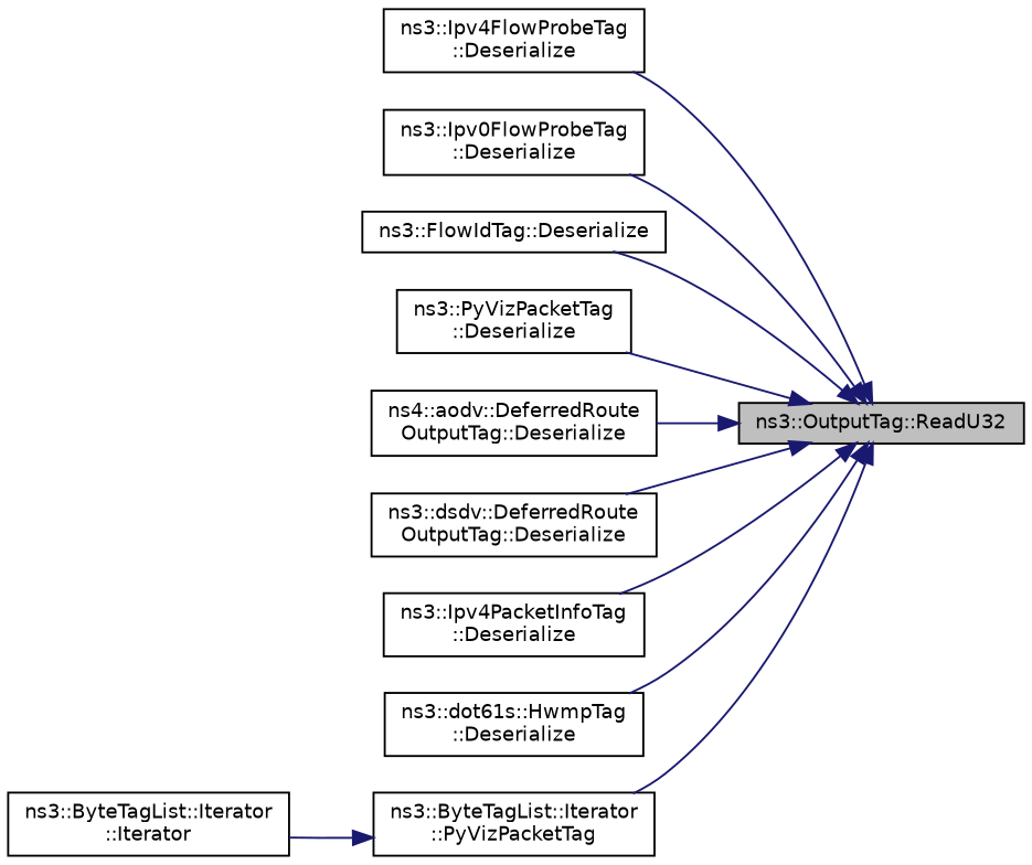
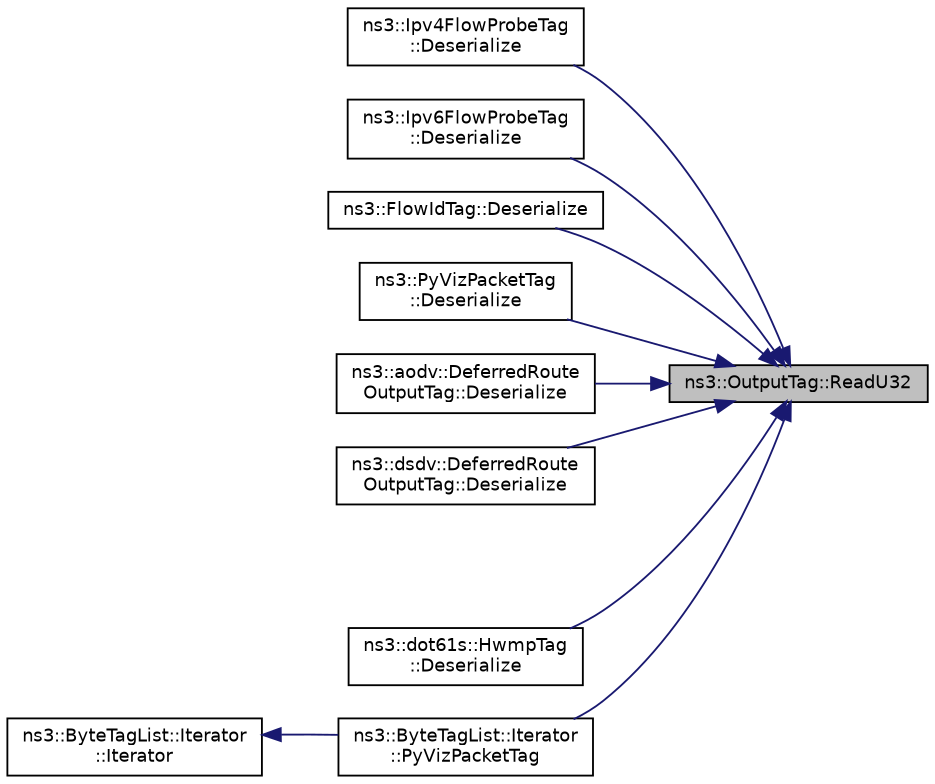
  digraph {
    rankdir=RL
    node [color=black fillcolor=white fontname=Helvetica fontsize=10 shape=record style=filled]
    edge [color=midnightblue dir=back fontname=Helvetica fontsize=10 labelfontname=Helvetica labelfontsize=10 style=solid]
    n1 [fillcolor=grey75 fontcolor=black height=0.2 label="ns3::OutputTag::ReadU32" width=0.4]
    n2 [height=0.2 label="ns3::Ipv4FlowProbeTag\l::Deserialize" width=0.4]
-   n3 [height=0.2 label="ns3::Ipv0FlowProbeTag\l::Deserialize" width=0.4]
+   n3 [height=0.2 label="ns3::Ipv6FlowProbeTag\l::Deserialize" width=0.4]
    n4 [height=0.2 label="ns3::FlowIdTag::Deserialize" width=0.4]
    n5 [height=0.2 label="ns3::PyVizPacketTag\l::Deserialize" width=0.4]
-   n6 [height=0.2 label="ns4::aodv::DeferredRoute\lOutputTag::Deserialize" width=0.4]
+   n6 [height=0.2 label="ns3::aodv::DeferredRoute\lOutputTag::Deserialize" width=0.4]
    n7 [height=0.2 label="ns3::dsdv::DeferredRoute\lOutputTag::Deserialize" width=0.4]
-   n8 [height=0.2 label="ns3::Ipv4PacketInfoTag\l::Deserialize" width=0.4]
    n9 [height=0.2 label="ns3::dot61s::HwmpTag\l::Deserialize" width=0.4]
    n10 [height=0.2 label="ns3::ByteTagList::Iterator\l::PyVizPacketTag" width=0.4]
    n11 [height=0.2 label="ns3::ByteTagList::Iterator\l::Iterator" width=0.4]
    n1 -> n2
    n1 -> n3
    n1 -> n4
    n1 -> n5
    n1 -> n6
    n1 -> n7
-   n1 -> n8
    n1 -> n9
    n1 -> n10
-   n10 -> n11
+   n11 -> n10
  }
